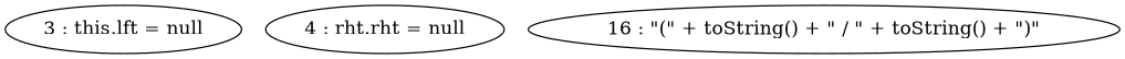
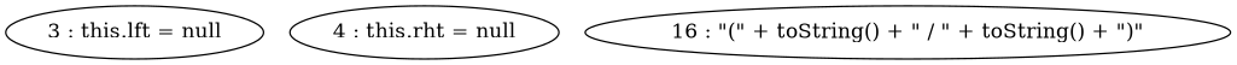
  digraph {
    "3 : this.lft = null"
-   "4 : this.rht = null" [label="4 : rht.rht = null"]
+   "4 : this.rht = null"
    "16 : \"(\" + toString() + \" / \" + toString() + \")\""
  }
